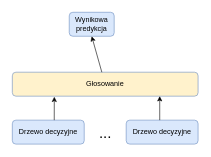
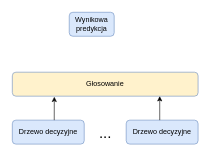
  <mxCell id="0" />
  <mxCell id="1" parent="0" />
  <mxCell id="2" value="Głosowanie" style="rounded=1;whiteSpace=wrap;html=1;fillColor=#fff2cc;strokeColor=#6c8ebf;" parent="1" vertex="1"><mxGeometry x="20" y="120" width="310" height="40" as="geometry" /></mxCell>
  <mxCell id="3" value="Wynikowa predykcja" style="rounded=1;whiteSpace=wrap;html=1;fillColor=#dae8fc;strokeColor=#6c8ebf;" parent="1" vertex="1"><mxGeometry x="115" y="20" width="75" height="40" as="geometry" /></mxCell>
  <mxCell id="4" value="Drzewo decyzyjne" style="rounded=1;whiteSpace=wrap;html=1;fillColor=#dae8fc;strokeColor=#6c8ebf;" parent="1" vertex="1"><mxGeometry x="20" y="200" width="120" height="40" as="geometry" /></mxCell>
  <mxCell id="5" value="Drzewo decyzyjne" style="rounded=1;whiteSpace=wrap;html=1;fillColor=#dae8fc;strokeColor=#6c8ebf;" parent="1" vertex="1"><mxGeometry x="210" y="200" width="120" height="40" as="geometry" /></mxCell>
- <mxCell id="6" value="" style="endArrow=classic;html=1;entryX=0.5;entryY=1;entryDx=0;entryDy=0;" parent="1" source="2" target="3" edge="1"><mxGeometry width="50" height="50" relative="1" as="geometry"><mxPoint x="140" y="160" as="sourcePoint" /><mxPoint x="190" y="110" as="targetPoint" /></mxGeometry></mxCell>
  <mxCell id="7" value="&lt;font style=&quot;font-size: 25px&quot;&gt;...&lt;/font&gt;" style="text;html=1;align=center;verticalAlign=middle;resizable=0;points=[];autosize=1;" parent="1" vertex="1"><mxGeometry x="155" y="210" width="40" height="20" as="geometry" /></mxCell>
  <mxCell id="8" value="" style="endArrow=classic;html=1;exitX=0.583;exitY=0;exitDx=0;exitDy=0;entryX=0.226;entryY=1.025;entryDx=0;entryDy=0;entryPerimeter=0;exitPerimeter=0;" parent="1" source="4" target="2" edge="1"><mxGeometry width="50" height="50" relative="1" as="geometry"><mxPoint x="70" y="380" as="sourcePoint" /><mxPoint x="77" y="161" as="targetPoint" /></mxGeometry></mxCell>
  <mxCell id="9" value="" style="endArrow=classic;html=1;" parent="1" edge="1"><mxGeometry width="50" height="50" relative="1" as="geometry"><mxPoint x="266" y="200" as="sourcePoint" /><mxPoint x="266" y="160" as="targetPoint" /></mxGeometry></mxCell>
